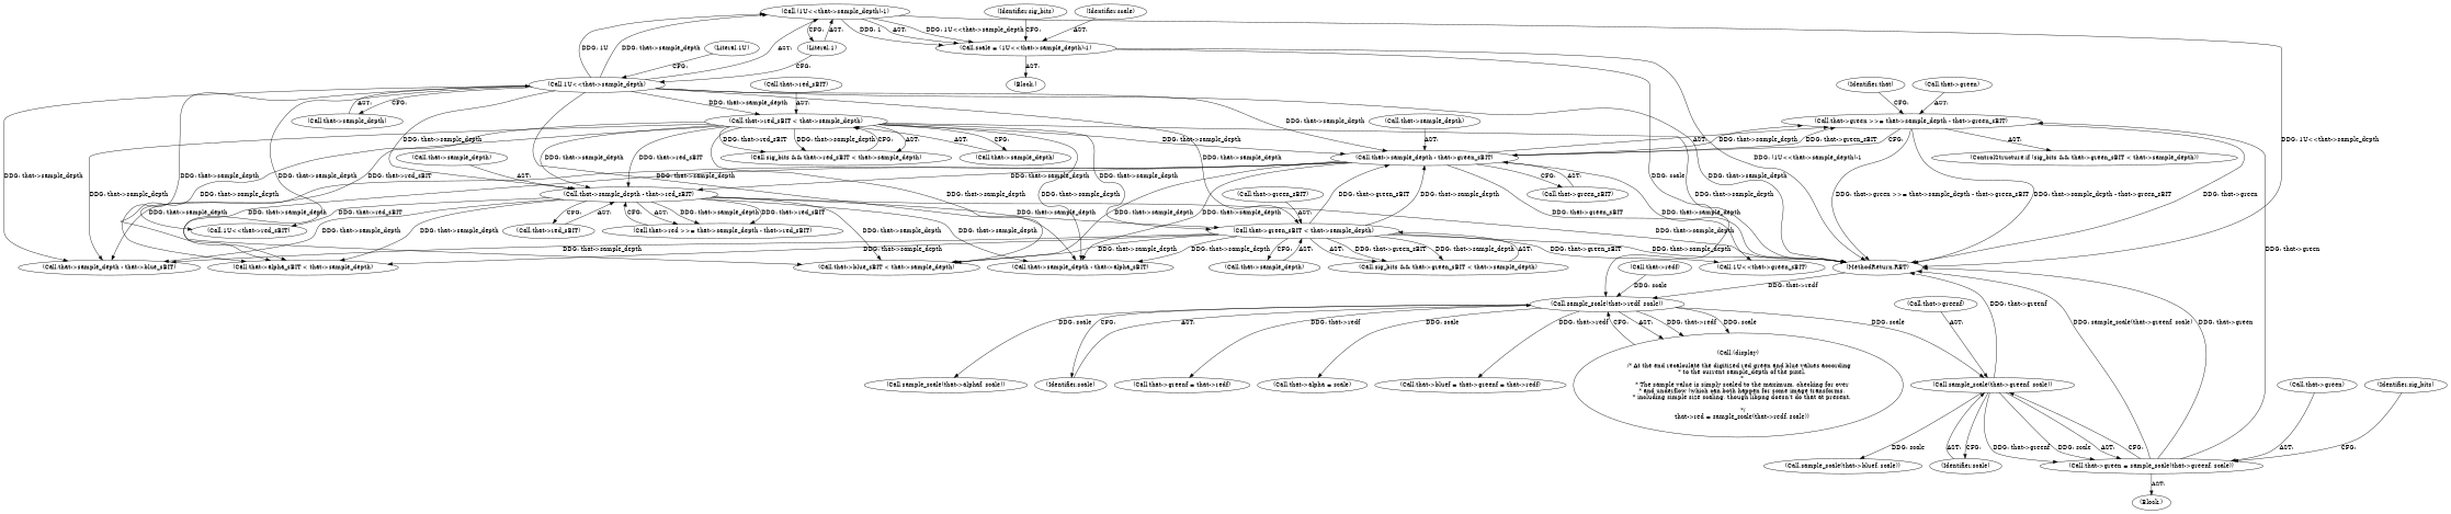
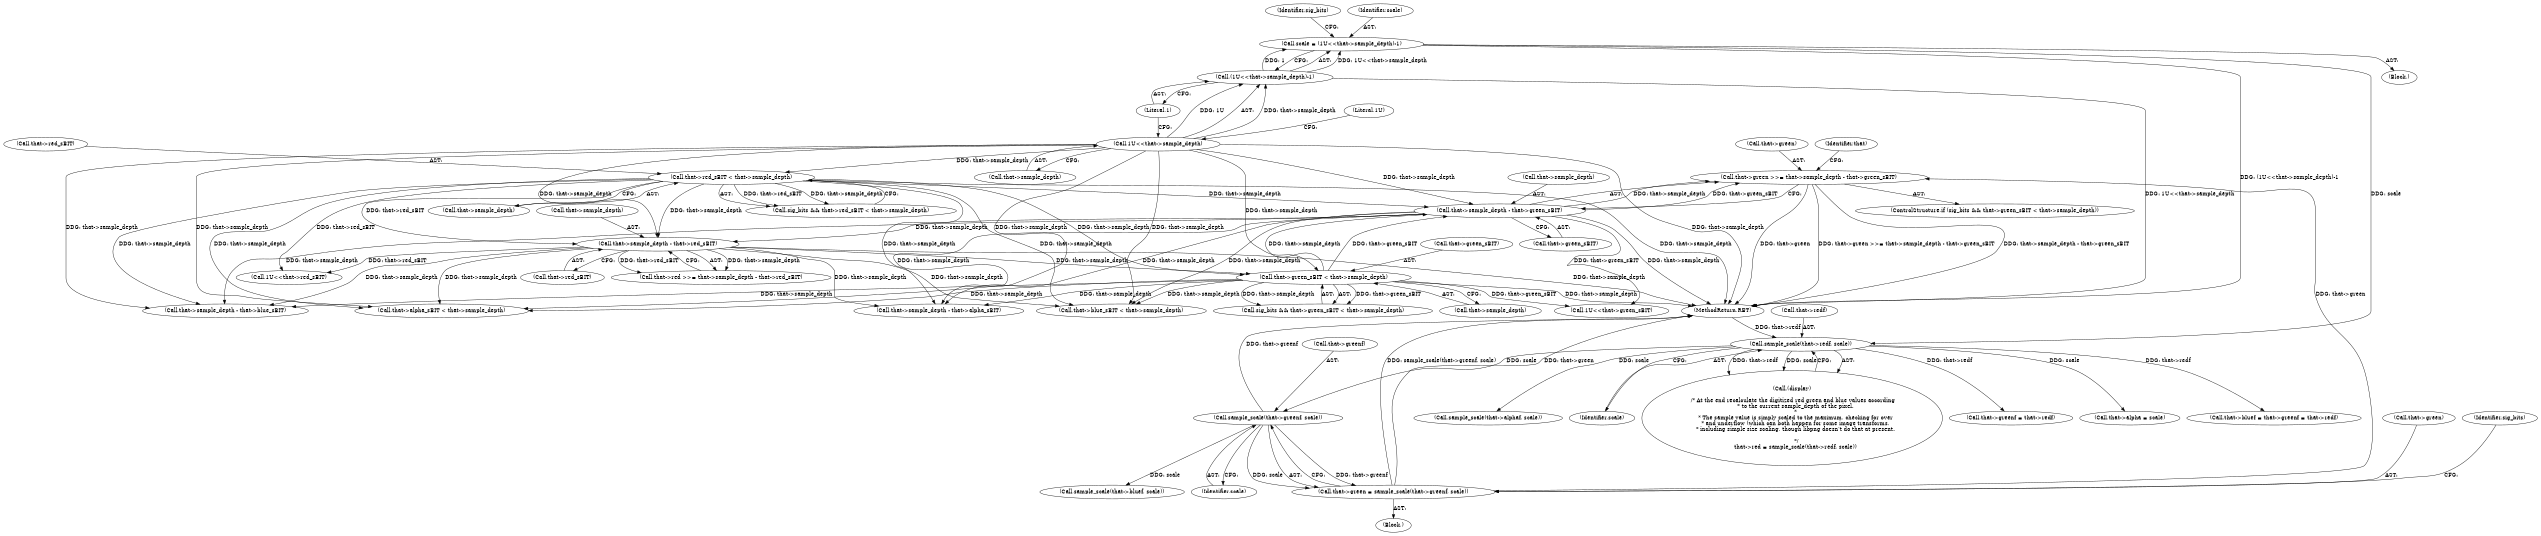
  digraph {
    n1 [label="(Call,that->green >>= that->sample_depth - that->green_sBIT)"]
    n2 [label="(Call,that->sample_depth - that->green_sBIT)"]
    n3 [label="(MethodReturn,RET)"]
    n4 [label="(ControlStructure,if (sig_bits && that->green_sBIT < that->sample_depth))"]
    n5 [label="(Call,that->sample_depth - that->red_sBIT)"]
    n6 [label="(Call,that->blue_sBIT < that->sample_depth)"]
    n7 [label="(Call,that->sample_depth - that->alpha_sBIT)"]
    n8 [label="(Call,that->sample_depth - that->blue_sBIT)"]
    n9 [label="(Call,that->alpha_sBIT < that->sample_depth)"]
    n10 [label="(Call,1U<<that->green_sBIT)"]
    n11 [label="(Call,that->green_sBIT)"]
    n12 [label="(Call,sample_scale(that->redf, scale))"]
    n13 [label="(Call,that->green = sample_scale(that->greenf, scale))"]
    n14 [label="(Call,sample_scale(that->greenf, scale))"]
    n15 [label="(Block,)"]
    n16 [label="(Identifier,scale)"]
    n17 [label="(Call,sample_scale(that->bluef, scale))"]
    n18 [label="(Call,that->bluef = that->greenf = that->redf)"]
    n19 [label="(Call,(display)\n\n /* At the end recalculate the digitized red green and blue values according\n    * to the current sample_depth of the pixel.\n    *\n    * The sample value is simply scaled to the maximum, checking for over\n    * and underflow (which can both happen for some image transforms,\n    * including simple size scaling, though libpng doesn't do that at present.\n\n     */\n    that->red = sample_scale(that->redf, scale))"]
    n20 [label="(Call,sample_scale(that->alphaf, scale))"]
    n21 [label="(Identifier,scale)"]
    n22 [label="(Call,that->greenf = that->redf)"]
    n23 [label="(Call,that->alpha = scale)"]
    n24 [label="(Call,scale = (1U<<that->sample_depth)-1)"]
    n25 [label="(Call,(1U<<that->sample_depth)-1)"]
    n26 [label="(Block,)"]
    n27 [label="(Literal,1)"]
    n28 [label="(Call,1U<<that->sample_depth)"]
    n29 [label="(Call,that->red_sBIT < that->sample_depth)"]
    n30 [label="(Call,that->green_sBIT < that->sample_depth)"]
    n31 [label="(Call,that->sample_depth)"]
    n32 [label="(Call,that->red_sBIT)"]
    n33 [label="(Call,1U<<that->red_sBIT)"]
    n34 [label="(Call,that->red >>= that->sample_depth - that->red_sBIT)"]
    n35 [label="(Call,sig_bits && that->red_sBIT < that->sample_depth)"]
    n36 [label="(Call,that->sample_depth)"]
    n37 [label="(Call,that->sample_depth)"]
    n38 [label="(Call,sig_bits && that->green_sBIT < that->sample_depth)"]
    n39 [label="(Call,that->red_sBIT)"]
    n40 [label="(Call,that->sample_depth)"]
    n41 [label="(Literal,1U)"]
    n42 [label="(Call,that->redf)"]
    n43 [label="(Identifier,that)"]
    n44 [label="(Call,that->green)"]
    n45 [label="(Identifier,sig_bits)"]
    n46 [label="(Call,that->greenf)"]
    n47 [label="(Call,that->green)"]
    n48 [label="(Call,that->green_sBIT)"]
    n49 [label="(Call,that->sample_depth)"]
    n50 [label="(Identifier,scale)"]
    n51 [label="(Identifier,sig_bits)"]
    n1 -> n2 [label="CFG: "]
    n1 -> n3 [label="DDG: that->green >>= that->sample_depth - that->green_sBIT"]
    n1 -> n3 [label="DDG: that->sample_depth - that->green_sBIT"]
    n1 -> n3 [label="DDG: that->green"]
    n1 -> n4 [label="AST: "]
    n2 -> n1 [label="AST: "]
    n2 -> n1 [label="DDG: that->sample_depth"]
    n2 -> n1 [label="DDG: that->green_sBIT"]
    n2 -> n3 [label="DDG: that->sample_depth"]
    n2 -> n5 [label="DDG: that->sample_depth"]
    n2 -> n6 [label="DDG: that->sample_depth"]
    n2 -> n7 [label="DDG: that->sample_depth"]
    n2 -> n8 [label="DDG: that->sample_depth"]
    n2 -> n9 [label="DDG: that->sample_depth"]
    n2 -> n10 [label="DDG: that->green_sBIT"]
    n2 -> n11 [label="CFG: "]
    n3 -> n12 [label="DDG: that->redf"]
    n5 -> n3 [label="DDG: that->sample_depth"]
    n5 -> n6 [label="DDG: that->sample_depth"]
    n5 -> n7 [label="DDG: that->sample_depth"]
    n5 -> n8 [label="DDG: that->sample_depth"]
    n5 -> n9 [label="DDG: that->sample_depth"]
    n5 -> n30 [label="DDG: that->sample_depth"]
    n5 -> n32 [label="CFG: "]
    n5 -> n33 [label="DDG: that->red_sBIT"]
    n5 -> n34 [label="AST: "]
    n5 -> n34 [label="DDG: that->sample_depth"]
    n5 -> n34 [label="DDG: that->red_sBIT"]
    n11 -> n2 [label="AST: "]
    n12 -> n14 [label="DDG: scale"]
    n12 -> n18 [label="DDG: that->redf"]
    n12 -> n19 [label="AST: "]
    n12 -> n19 [label="DDG: that->redf"]
    n12 -> n19 [label="DDG: scale"]
    n12 -> n20 [label="DDG: scale"]
    n12 -> n21 [label="CFG: "]
    n12 -> n22 [label="DDG: that->redf"]
    n12 -> n23 [label="DDG: scale"]
    n13 -> n1 [label="DDG: that->green"]
    n13 -> n3 [label="DDG: sample_scale(that->greenf, scale)"]
    n13 -> n3 [label="DDG: that->green"]
    n13 -> n14 [label="CFG: "]
    n13 -> n15 [label="AST: "]
    n14 -> n3 [label="DDG: that->greenf"]
    n14 -> n13 [label="AST: "]
    n14 -> n13 [label="DDG: that->greenf"]
    n14 -> n13 [label="DDG: scale"]
    n14 -> n16 [label="CFG: "]
    n14 -> n17 [label="DDG: scale"]
    n16 -> n14 [label="AST: "]
    n19 -> n12 [label="CFG: "]
    n21 -> n12 [label="AST: "]
    n24 -> n3 [label="DDG: (1U<<that->sample_depth)-1"]
    n24 -> n12 [label="DDG: scale"]
+   n24 -> n25 [label="CFG: "]
    n24 -> n26 [label="AST: "]
    n25 -> n3 [label="DDG: 1U<<that->sample_depth"]
    n25 -> n24 [label="AST: "]
    n25 -> n24 [label="DDG: 1U<<that->sample_depth"]
    n25 -> n24 [label="DDG: 1"]
    n25 -> n27 [label="CFG: "]
    n27 -> n25 [label="AST: "]
    n27 -> n28 [label="CFG: "]
    n28 -> n2 [label="DDG: that->sample_depth"]
    n28 -> n3 [label="DDG: that->sample_depth"]
    n28 -> n5 [label="DDG: that->sample_depth"]
    n28 -> n6 [label="DDG: that->sample_depth"]
    n28 -> n7 [label="DDG: that->sample_depth"]
    n28 -> n8 [label="DDG: that->sample_depth"]
    n28 -> n9 [label="DDG: that->sample_depth"]
    n28 -> n25 [label="AST: "]
    n28 -> n25 [label="DDG: 1U"]
    n28 -> n25 [label="DDG: that->sample_depth"]
    n28 -> n29 [label="DDG: that->sample_depth"]
    n28 -> n30 [label="DDG: that->sample_depth"]
    n28 -> n31 [label="CFG: "]
    n29 -> n2 [label="DDG: that->sample_depth"]
    n29 -> n3 [label="DDG: that->sample_depth"]
    n29 -> n5 [label="DDG: that->sample_depth"]
    n29 -> n5 [label="DDG: that->red_sBIT"]
    n29 -> n6 [label="DDG: that->sample_depth"]
    n29 -> n7 [label="DDG: that->sample_depth"]
    n29 -> n8 [label="DDG: that->sample_depth"]
    n29 -> n9 [label="DDG: that->sample_depth"]
    n29 -> n30 [label="DDG: that->sample_depth"]
    n29 -> n33 [label="DDG: that->red_sBIT"]
    n29 -> n35 [label="AST: "]
    n29 -> n35 [label="DDG: that->red_sBIT"]
    n29 -> n35 [label="DDG: that->sample_depth"]
    n29 -> n36 [label="CFG: "]
    n30 -> n2 [label="DDG: that->sample_depth"]
    n30 -> n2 [label="DDG: that->green_sBIT"]
    n30 -> n3 [label="DDG: that->sample_depth"]
    n30 -> n6 [label="DDG: that->sample_depth"]
    n30 -> n7 [label="DDG: that->sample_depth"]
    n30 -> n8 [label="DDG: that->sample_depth"]
    n30 -> n9 [label="DDG: that->sample_depth"]
    n30 -> n10 [label="DDG: that->green_sBIT"]
    n30 -> n37 [label="CFG: "]
    n30 -> n38 [label="AST: "]
    n30 -> n38 [label="DDG: that->green_sBIT"]
    n30 -> n38 [label="DDG: that->sample_depth"]
    n31 -> n28 [label="AST: "]
    n32 -> n5 [label="AST: "]
    n34 -> n5 [label="CFG: "]
    n35 -> n29 [label="CFG: "]
    n36 -> n29 [label="AST: "]
    n37 -> n30 [label="AST: "]
    n38 -> n30 [label="AST: "]
    n39 -> n29 [label="AST: "]
    n40 -> n2 [label="AST: "]
    n41 -> n28 [label="CFG: "]
-   n42 -> n12 [label="DDG: scale"]
+   n42 -> n12 [label="AST: "]
    n43 -> n1 [label="CFG: "]
    n44 -> n13 [label="AST: "]
    n45 -> n24 [label="CFG: "]
    n46 -> n14 [label="AST: "]
    n47 -> n1 [label="AST: "]
    n48 -> n30 [label="AST: "]
    n49 -> n5 [label="AST: "]
    n50 -> n24 [label="AST: "]
    n51 -> n13 [label="CFG: "]
  }
